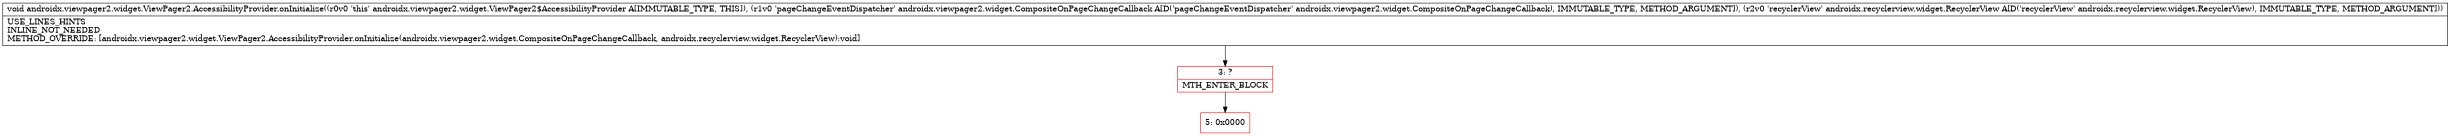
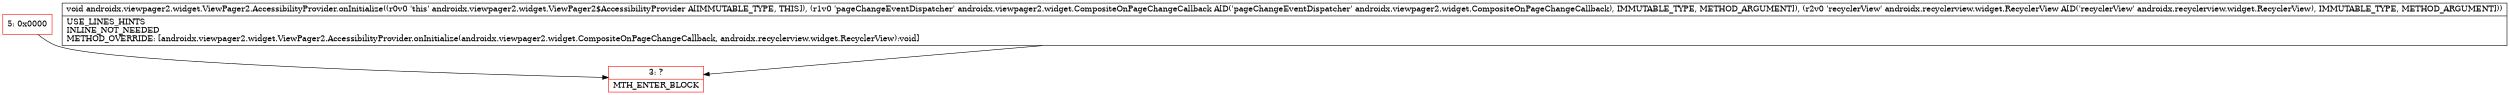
  digraph {
    node [color=red shape=record]
    n1 [label="{3\:\ ?|MTH_ENTER_BLOCK\l}"]
    n2 [label="{5\:\ 0x0000}"]
    n3 [label="{void androidx.viewpager2.widget.ViewPager2.AccessibilityProvider.onInitialize((r0v0 'this' androidx.viewpager2.widget.ViewPager2$AccessibilityProvider A[IMMUTABLE_TYPE, THIS]), (r1v0 'pageChangeEventDispatcher' androidx.viewpager2.widget.CompositeOnPageChangeCallback A[D('pageChangeEventDispatcher' androidx.viewpager2.widget.CompositeOnPageChangeCallback), IMMUTABLE_TYPE, METHOD_ARGUMENT]), (r2v0 'recyclerView' androidx.recyclerview.widget.RecyclerView A[D('recyclerView' androidx.recyclerview.widget.RecyclerView), IMMUTABLE_TYPE, METHOD_ARGUMENT]))  | USE_LINES_HINTS\lINLINE_NOT_NEEDED\lMETHOD_OVERRIDE: [androidx.viewpager2.widget.ViewPager2.AccessibilityProvider.onInitialize(androidx.viewpager2.widget.CompositeOnPageChangeCallback, androidx.recyclerview.widget.RecyclerView):void]\l}" color=""]
    subgraph cluster_1 {
      label="R(0)"
    }
-   n1 -> n2
+   n2 -> n1
    n3 -> n1
  }
